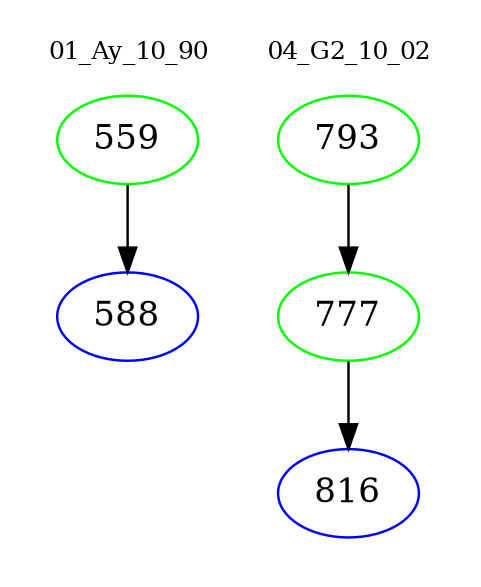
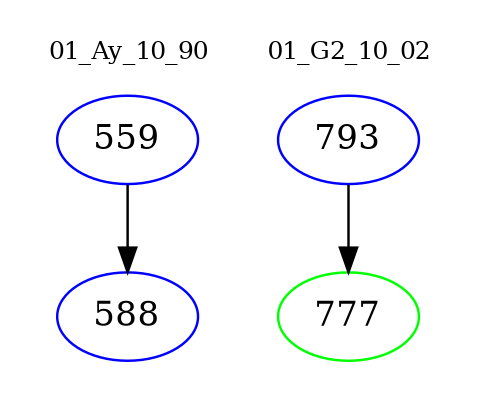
  digraph {
    node [color=green]
    edge [color=black]
-   n1 [label=559]
+   n1 [color=blue label=559]
    n2 [color=blue label=588]
-   n3 [label=793]
+   n3 [color=blue label=793]
    n4 [label=777]
-   n5 [color=blue label=816]
    subgraph cluster_1 {
      color=white
      fontsize=10
      label="01_Ay_10_90"
      n1
      n2
    }
    subgraph cluster_2 {
      color=white
      fontsize=10
-     label="04_G2_10_02"
+     label="01_G2_10_02"
      n3
      n4
-     n5
    }
    n1 -> n2
    n3 -> n4
-   n4 -> n5
  }
